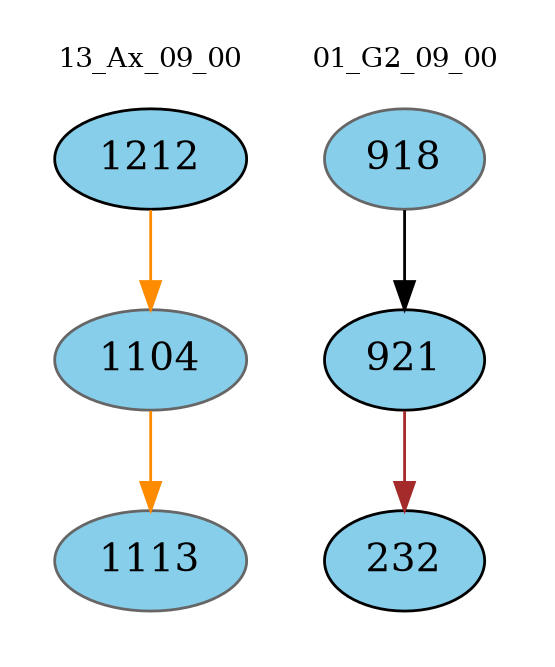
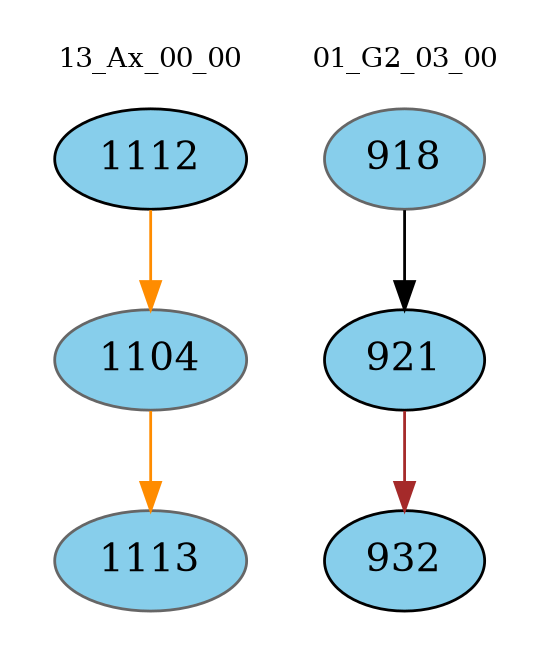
  digraph {
    node [color=black fillcolor=skyblue style=filled]
    edge [color=darkorange]
-   n1 [label=1212]
+   n1 [label=1112]
    n2 [color=gray40 label=1104]
    n3 [color=gray40 label=1113]
    n4 [color=gray40 label=918]
    n5 [label=921]
-   n6 [label=232]
+   n6 [label=932]
    subgraph cluster_1 {
      color=white
      fontsize=10
-     label="13_Ax_09_00"
+     label="13_Ax_00_00"
      n1
      n2
      n3
    }
    subgraph cluster_2 {
      color=white
      fontsize=10
-     label="01_G2_09_00"
+     label="01_G2_03_00"
      n4
      n5
      n6
    }
    n1 -> n2
    n2 -> n3
    n4 -> n5 [color=black]
    n5 -> n6 [color=brown]
  }
